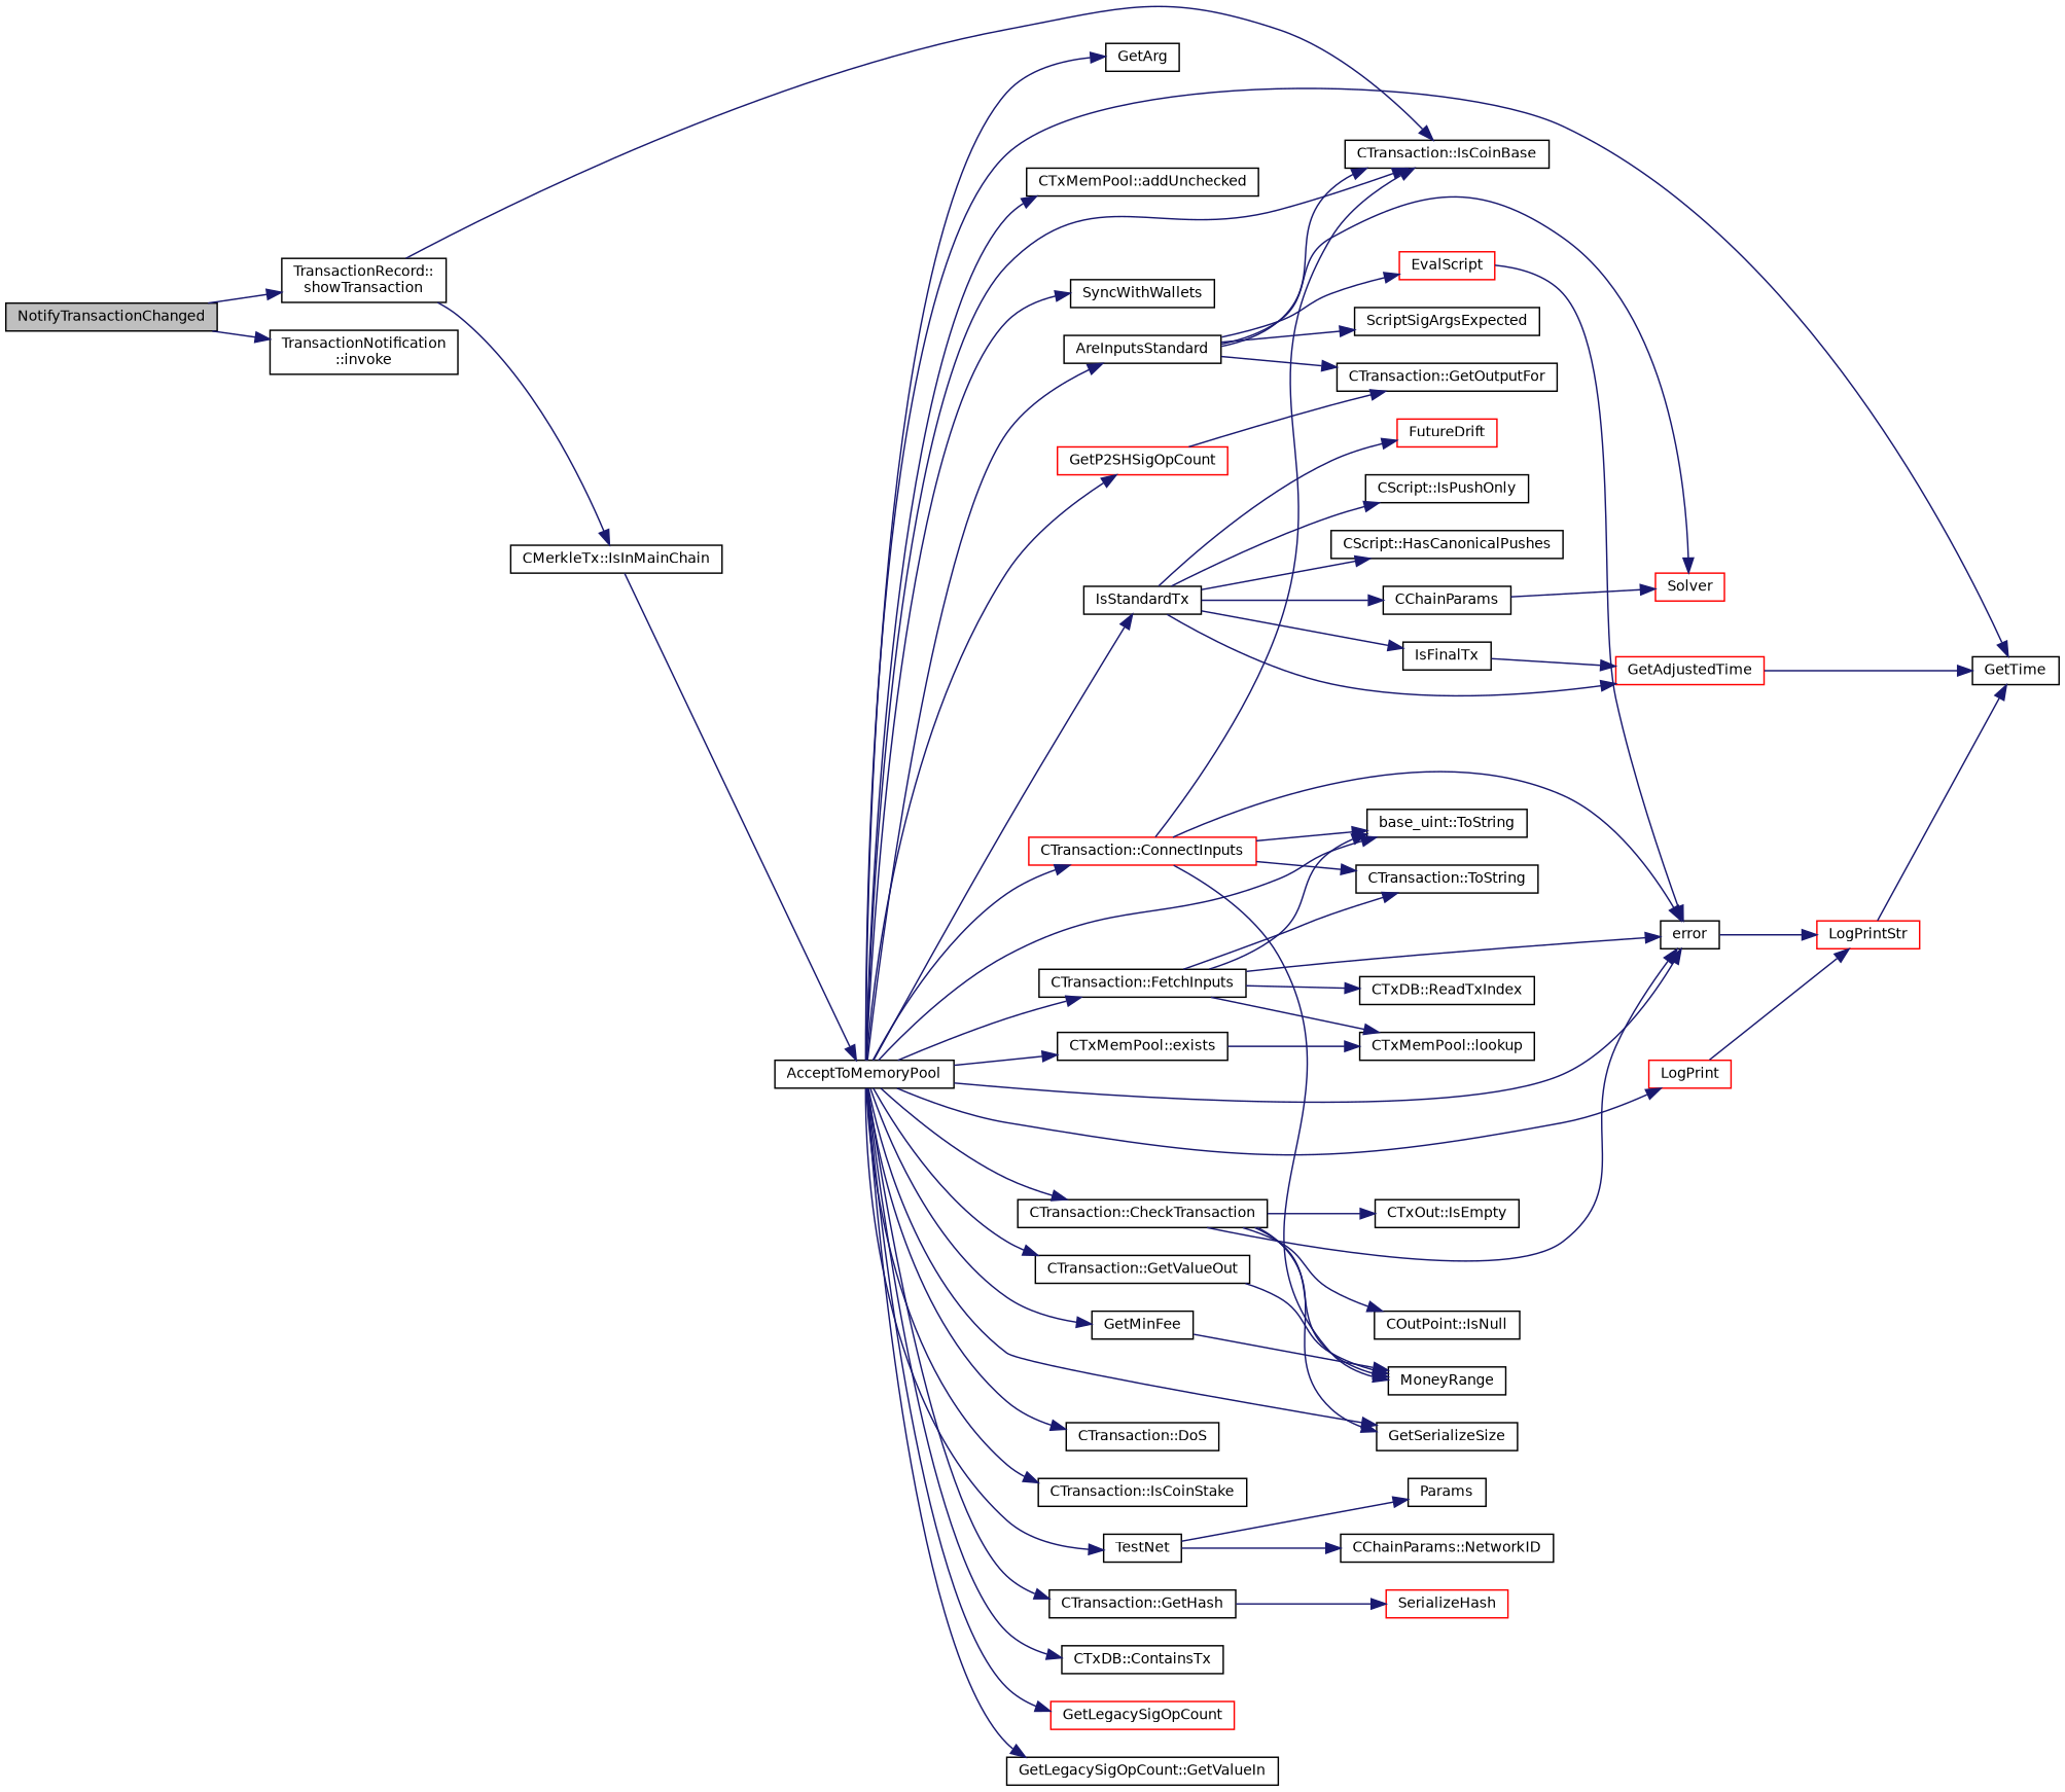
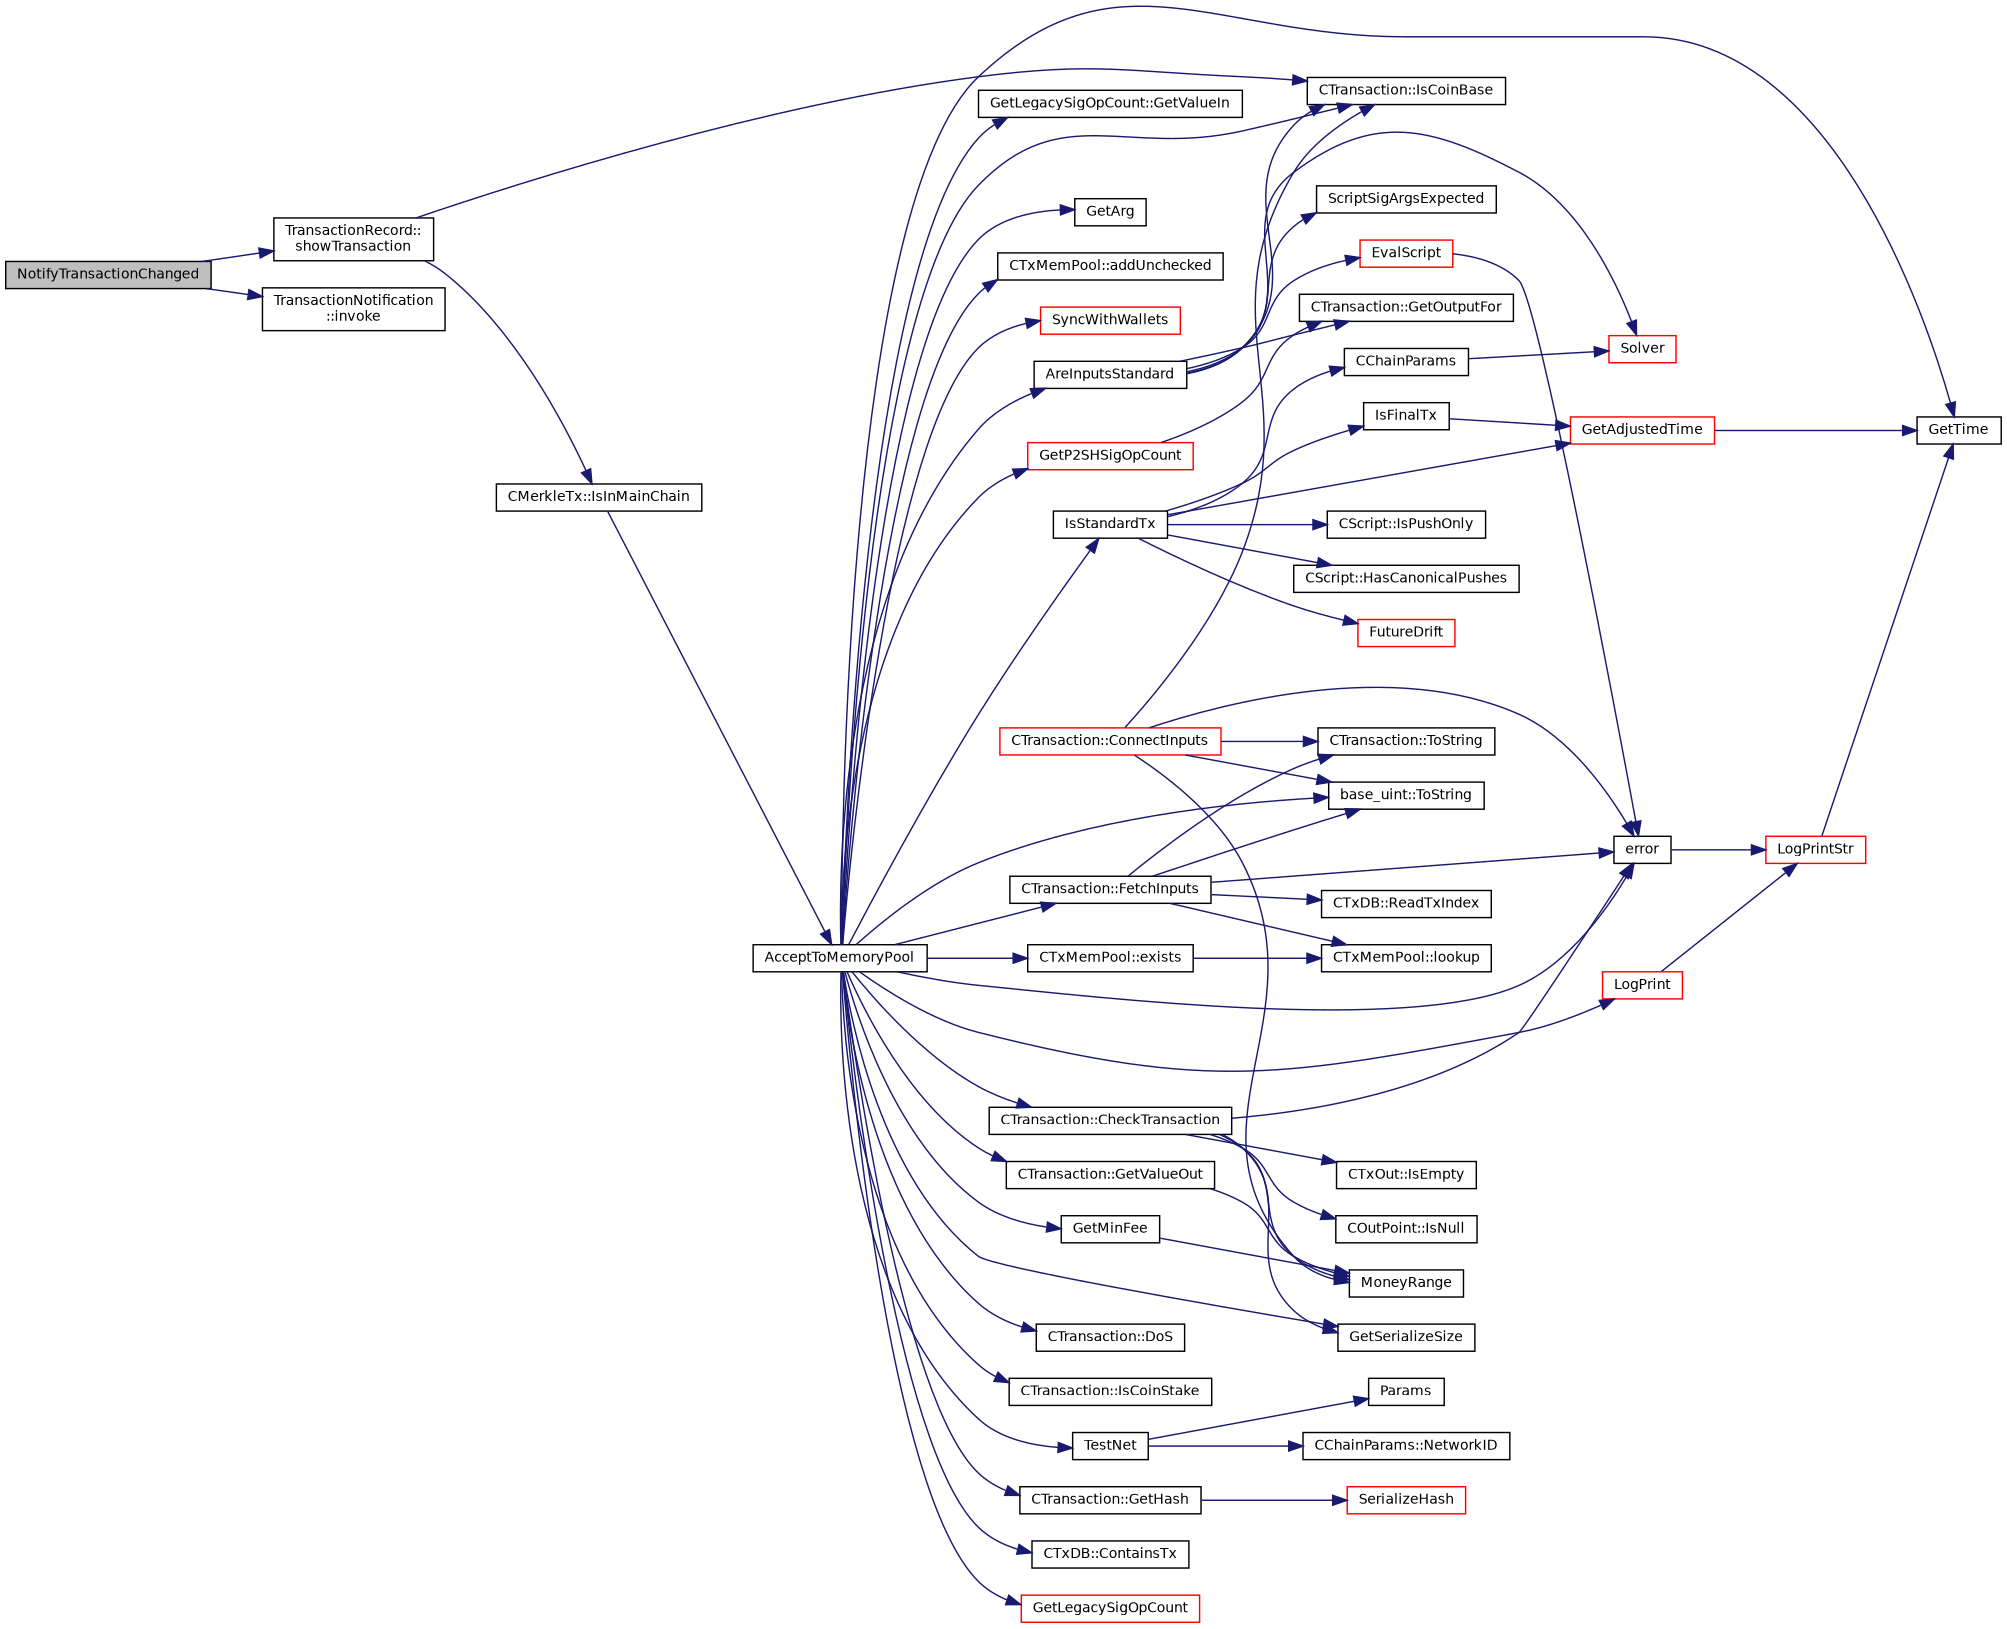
  digraph {
    rankdir=LR
    node [color=black fillcolor=white fontname=Helvetica fontsize=10 shape=record style=filled]
    edge [color=midnightblue fontname=Helvetica fontsize=10 labelfontname=Helvetica labelfontsize=10 style=solid]
    n1 [fillcolor=grey75 fontcolor=black height=0.2 label=NotifyTransactionChanged width=0.4]
    n2 [height=0.2 label="TransactionRecord::\lshowTransaction" width=0.4]
    n3 [height=0.2 label="TransactionNotification\l::invoke" width=0.4]
    n4 [height=0.2 label="CTransaction::IsCoinBase" width=0.4]
    n5 [height=0.2 label="CMerkleTx::IsInMainChain" width=0.4]
    n6 [height=0.2 label=AcceptToMemoryPool width=0.4]
    n7 [height=0.2 label="CTransaction::CheckTransaction" width=0.4]
    n8 [height=0.2 label=error width=0.4]
    n9 [height=0.2 label=GetTime width=0.4]
    n10 [height=0.2 label=GetSerializeSize width=0.4]
    n11 [height=0.2 label="CTransaction::DoS" width=0.4]
    n12 [height=0.2 label="CTransaction::IsCoinStake" width=0.4]
    n13 [height=0.2 label=TestNet width=0.4]
    n14 [height=0.2 label=IsStandardTx width=0.4]
    n15 [height=0.2 label="CTransaction::GetHash" width=0.4]
    n16 [height=0.2 label="CTxMemPool::exists" width=0.4]
    n17 [height=0.2 label="CTxDB::ContainsTx" width=0.4]
    n18 [height=0.2 label="CTransaction::FetchInputs" width=0.4]
    n19 [height=0.2 label="base_uint::ToString" width=0.4]
    n20 [height=0.2 label=AreInputsStandard width=0.4]
    n21 [color=red height=0.2 label=GetLegacySigOpCount width=0.4]
    n22 [color=red height=0.2 label=GetP2SHSigOpCount width=0.4]
    n23 [height=0.2 label="GetLegacySigOpCount::GetValueIn" width=0.4]
    n24 [height=0.2 label="CTransaction::GetValueOut" width=0.4]
    n25 [height=0.2 label=GetMinFee width=0.4]
    n26 [height=0.2 label=GetArg width=0.4]
    n27 [color=red height=0.2 label=LogPrint width=0.4]
    n28 [color=red height=0.2 label="CTransaction::ConnectInputs" width=0.4]
    n29 [height=0.2 label="CTxMemPool::addUnchecked" width=0.4]
-   n30 [height=0.2 label=SyncWithWallets width=0.4]
+   n30 [color=red height=0.2 label=SyncWithWallets width=0.4]
    n31 [height=0.2 label="CTxOut::IsEmpty" width=0.4]
    n32 [height=0.2 label=MoneyRange width=0.4]
    n33 [height=0.2 label="COutPoint::IsNull" width=0.4]
    n34 [color=red height=0.2 label=LogPrintStr width=0.4]
    n35 [height=0.2 label=Params width=0.4]
    n36 [height=0.2 label="CChainParams::NetworkID" width=0.4]
    n37 [height=0.2 label=IsFinalTx width=0.4]
    n38 [color=red height=0.2 label=GetAdjustedTime width=0.4]
    n39 [color=red height=0.2 label=FutureDrift width=0.4]
    n40 [height=0.2 label="CScript::IsPushOnly" width=0.4]
    n41 [height=0.2 label="CScript::HasCanonicalPushes" width=0.4]
    n42 [height=0.2 label=CChainParams width=0.4]
    n43 [color=red height=0.2 label=SerializeHash width=0.4]
    n44 [height=0.2 label="CTxMemPool::lookup" width=0.4]
    n45 [height=0.2 label="CTxDB::ReadTxIndex" width=0.4]
    n46 [height=0.2 label="CTransaction::ToString" width=0.4]
    n47 [color=red height=0.2 label=Solver width=0.4]
    n48 [height=0.2 label="CTransaction::GetOutputFor" width=0.4]
    n49 [height=0.2 label=ScriptSigArgsExpected width=0.4]
    n50 [color=red height=0.2 label=EvalScript width=0.4]
    n1 -> n2
    n1 -> n3
    n2 -> n4
    n2 -> n5
    n5 -> n6
    n6 -> n4
    n6 -> n7
    n6 -> n8
    n6 -> n9
    n6 -> n10
    n6 -> n11
    n6 -> n12
    n6 -> n13
    n6 -> n14
    n6 -> n15
    n6 -> n16
    n6 -> n17
    n6 -> n18
    n6 -> n19
    n6 -> n20
    n6 -> n21
    n6 -> n22
    n6 -> n23
    n6 -> n24
    n6 -> n25
    n6 -> n26
    n6 -> n27
-   n6 -> n28
    n6 -> n29
    n6 -> n30
    n7 -> n8
    n7 -> n10
    n7 -> n31
    n7 -> n32
    n7 -> n33
    n8 -> n34
    n13 -> n35
    n13 -> n36
    n14 -> n37
    n14 -> n38
    n14 -> n39
    n14 -> n40
    n14 -> n41
    n14 -> n42
    n15 -> n43
    n16 -> n44
    n18 -> n8
    n18 -> n19
    n18 -> n44
    n18 -> n45
    n18 -> n46
    n20 -> n4
    n20 -> n47
    n20 -> n48
    n20 -> n49
    n20 -> n50
    n22 -> n48
    n24 -> n32
    n25 -> n32
    n27 -> n34
    n28 -> n4
    n28 -> n8
    n28 -> n19
    n28 -> n32
    n28 -> n46
    n34 -> n9
    n37 -> n38
    n38 -> n9
    n42 -> n47
    n50 -> n8
  }
